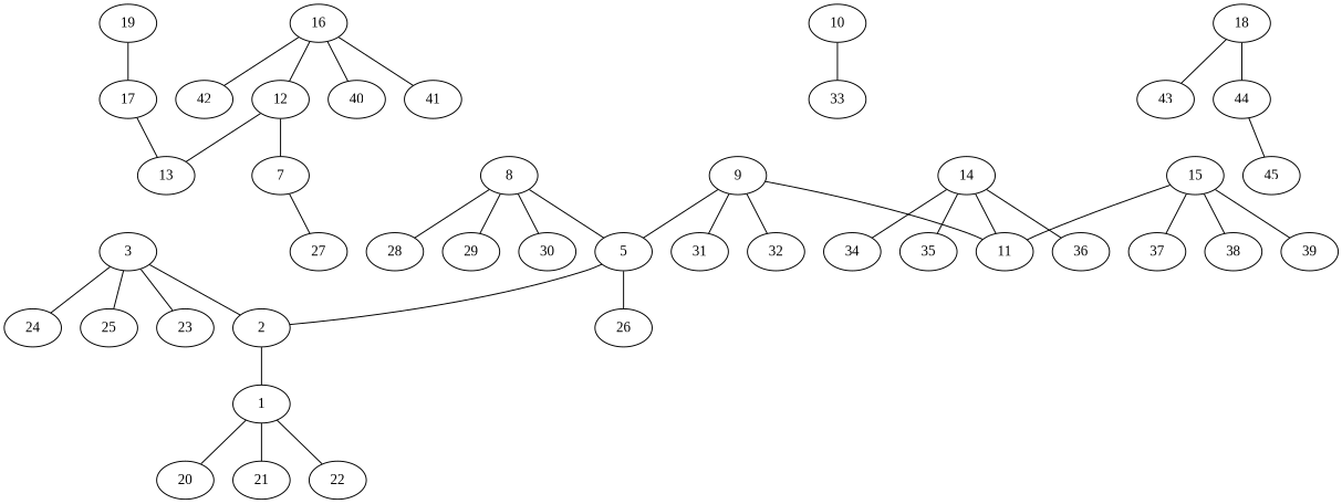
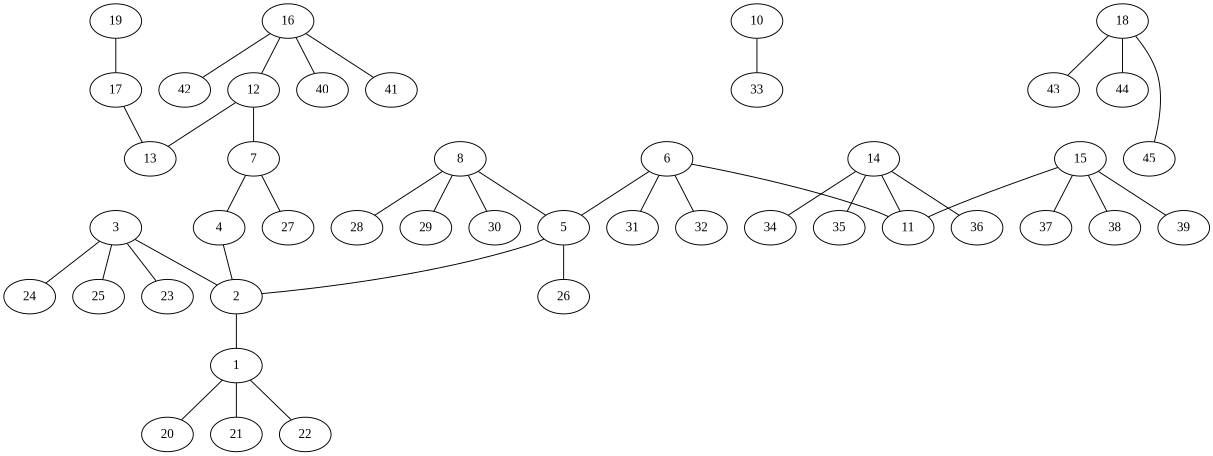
  graph {
    fontname="Liberation Serif"
    node [chem=H fontname="Liberation Serif"]
    edge [fontname="Liberation Serif" valence=1]
    1 [chem=C]
    20
    21
    22
    2 [chem=C]
    3 [chem=C]
    23
    24
    25
+   4 [chem=C]
    5 [chem=C]
    26
    7 [chem=C]
    27
    8 [chem=C]
    28
    29
    30
-   9 [chem=C]
+   9 [chem=C label=6]
    11 [chem=C]
    31
    32
    10 [chem=C]
    33
    12 [chem=C]
    13 [chem=C]
    14 [chem=C]
    34
    35
    36
    15 [chem=C]
    37
    38
    39
    16 [chem=C]
    40
    41
    42
    17 [chem=C]
    18 [chem=C]
    43
    44
    45
    19 [chem=O]
    1 -- 20
    1 -- 21
    1 -- 22
    2 -- 1
    3 -- 2
    3 -- 23
    3 -- 24
    3 -- 25
+   4 -- 2
    5 -- 2
    5 -- 26
+   7 -- 4
    7 -- 27
    8 -- 5
    8 -- 28
    8 -- 29
    8 -- 30
    9 -- 5
    9 -- 11
    9 -- 31
    9 -- 32
    10 -- 33
    12 -- 7 [valence=2]
    12 -- 13
    14 -- 11
    14 -- 34
    14 -- 35
    14 -- 36
    15 -- 11
    15 -- 37
    15 -- 38
    15 -- 39
    16 -- 12
    16 -- 40
    16 -- 41
    16 -- 42
    17 -- 13
    18 -- 43
    18 -- 44
-   44 -- 45
+   18 -- 45
    19 -- 17 [valence=2]
  }
